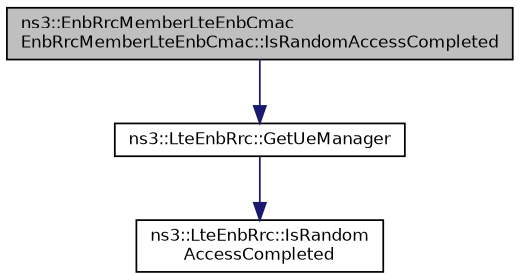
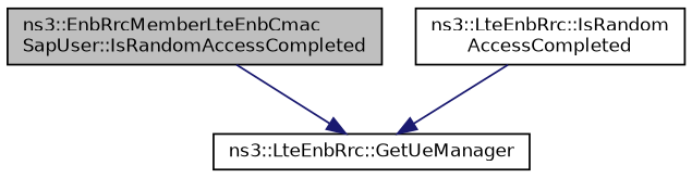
  digraph {
    rankdir=TB
    node [color=black fillcolor=white fontname=Helvetica fontsize=10 shape=record style=filled]
    edge [color=midnightblue fontname=Helvetica fontsize=10 labelfontname=Helvetica labelfontsize=10 style=solid]
-   n1 [fillcolor=grey75 fontcolor=black height=0.2 label="ns3::EnbRrcMemberLteEnbCmac\lEnbRrcMemberLteEnbCmac::IsRandomAccessCompleted" width=0.4]
+   n1 [fillcolor=grey75 fontcolor=black height=0.2 label="ns3::EnbRrcMemberLteEnbCmac\lSapUser::IsRandomAccessCompleted" width=0.4]
    n2 [height=0.2 label="ns3::LteEnbRrc::GetUeManager" width=0.4]
    n3 [height=0.2 label="ns3::LteEnbRrc::IsRandom\lAccessCompleted" width=0.4]
    n1 -> n2
-   n2 -> n3
+   n3 -> n2
  }
